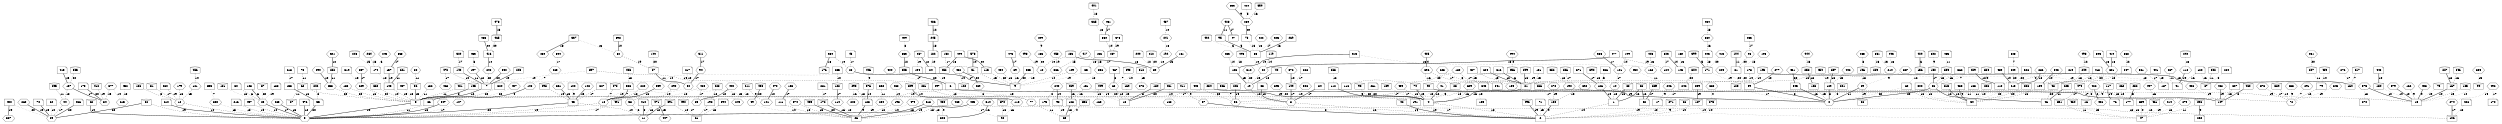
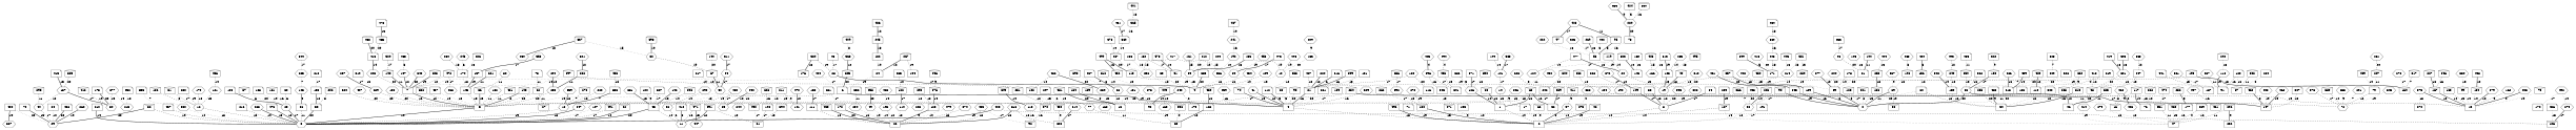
  graph {
    node [shape=hexagon]
    edge [style=dashed]
    32 [shape=cylinder]
    29
    3
    37 [shape=cylinder]
    25
    45 [shape=note]
    11
    48 [shape=cylinder]
    46 [shape=note]
    55 [shape=note]
    60 [shape=note]
    0
    54 [shape=note]
    62 [shape=cylinder]
    5 [shape=cylinder]
    27 [shape=cylinder]
    81 [shape=note]
    59 [shape=note]
    83
    93 [shape=cylinder]
    4 [shape=note]
    2 [shape=note]
    96
    115 [shape=cylinder]
    9 [shape=cylinder]
    144 [shape=cylinder]
    67 [shape=cylinder]
    50
    49
    165
    10
    173 [shape=note]
    34
    116 [shape=note]
    180
    21 [shape=cylinder]
    204
    212 [shape=cylinder]
    39
    213 [shape=note]
    229
    238 [shape=cylinder]
    7 [shape=cylinder]
    248
    207 [shape=cylinder]
    251
    79 [shape=note]
    72
    253
    261 [shape=note]
    78 [shape=note]
    280
    53 [shape=note]
    20
    301
    304 [shape=cylinder]
    242 [shape=note]
    17 [shape=note]
    305 [shape=cylinder]
    6 [shape=note]
    309 [shape=note]
    310
    19
    8
    324 [shape=note]
    326 [shape=note]
    335 [shape=note]
    340
    385 [shape=cylinder]
    137
    44
    395
    400 [shape=note]
    387
    407
    171 [shape=cylinder]
    413
    345 [shape=note]
    431
    438 [shape=cylinder]
    416 [shape=note]
    443 [shape=note]
    56
    449 [shape=cylinder]
    13 [shape=note]
    163
    455 [shape=cylinder]
    26 [shape=cylinder]
    458 [shape=cylinder]
    465 [shape=cylinder]
    466 [shape=note]
    481 [shape=cylinder]
    168
    482
    239
    102 [shape=cylinder]
    77
    499 [shape=note]
    432 [shape=cylinder]
    18
    24 [shape=note]
    35 [shape=note]
    42 [shape=cylinder]
    69
    38 [shape=cylinder]
    75 [shape=cylinder]
    15 [shape=note]
    82
    90 [shape=cylinder]
    98 [shape=note]
    65 [shape=cylinder]
    91 [shape=note]
    118
    135 [shape=cylinder]
    157 [shape=note]
    143 [shape=note]
    188 [shape=note]
    190
    203 [shape=cylinder]
    214
    230 [shape=note]
    12
    254
    259 [shape=note]
    127 [shape=cylinder]
    47 [shape=cylinder]
    260
    267 [shape=cylinder]
    194 [shape=note]
    130 [shape=cylinder]
    272
    308
    313 [shape=note]
    103 [shape=note]
    166
    341 [shape=note]
    1 [shape=note]
    126
    348
    378 [shape=note]
    287 [shape=cylinder]
    256
    240
    384 [shape=note]
    28
    176 [shape=cylinder]
    397 [shape=cylinder]
    231 [shape=cylinder]
    405
    106 [shape=cylinder]
    147 [shape=cylinder]
    408
    412 [shape=cylinder]
    414
    434 [shape=cylinder]
    129 [shape=note]
    453
    336
    462
    477 [shape=note]
    124
    496 [shape=cylinder]
    498
    40 [shape=cylinder]
    105
    111 [shape=note]
    114
    128 [shape=note]
    136 [shape=note]
    174 [shape=note]
    179
    196 [shape=cylinder]
    205 [shape=note]
    219 [shape=note]
    187 [shape=note]
    110 [shape=note]
    220
    222
    227 [shape=cylinder]
    167 [shape=cylinder]
    249 [shape=cylinder]
    159 [shape=note]
    175 [shape=note]
    258 [shape=cylinder]
    138 [shape=cylinder]
    279
    292 [shape=cylinder]
    293 [shape=cylinder]
    123 [shape=note]
    208
    318
    306 [shape=note]
    330
    332 [shape=cylinder]
    337 [shape=cylinder]
    250
    347
    357 [shape=cylinder]
    375
    270 [shape=note]
    390 [shape=cylinder]
    401 [shape=cylinder]
    365 [shape=cylinder]
    360 [shape=note]
    419 [shape=note]
    452 [shape=note]
    215
    480
    58
    85
    483 [shape=cylinder]
    333 [shape=note]
    485
    92 [shape=cylinder]
    495 [shape=cylinder]
    31 [shape=cylinder]
    43 [shape=note]
    84 [shape=note]
    94
    101
    14
    107
    122 [shape=cylinder]
    125 [shape=cylinder]
    139 [shape=cylinder]
    149 [shape=cylinder]
    150 [shape=cylinder]
    152 [shape=cylinder]
    51 [shape=cylinder]
    158
    191 [shape=note]
    198 [shape=note]
    61 [shape=cylinder]
    218 [shape=note]
    153 [shape=note]
    234 [shape=cylinder]
    236 [shape=cylinder]
    255 [shape=note]
    257
    266 [shape=cylinder]
    268 [shape=note]
    274
    164 [shape=cylinder]
    276
    281 [shape=note]
    172 [shape=cylinder]
    311
    314
    320 [shape=note]
    140 [shape=cylinder]
    323 [shape=cylinder]
    146 [shape=note]
    325
    327 [shape=note]
    344
    265
    148
    86 [shape=note]
    358
    361
    369 [shape=cylinder]
    52 [shape=note]
    371 [shape=note]
    373
    388
    396
    343 [shape=note]
    404
    97 [shape=cylinder]
    428
    95 [shape=cylinder]
    451
    472 [shape=cylinder]
    468
    474 [shape=cylinder]
    351 [shape=cylinder]
    475 [shape=note]
    89
    490 [shape=cylinder]
    491 [shape=cylinder]
    492
    170 [shape=note]
    63 [shape=cylinder]
    88 [shape=cylinder]
    113
    120 [shape=note]
    87 [shape=cylinder]
    133
    151
    177 [shape=note]
    181 [shape=cylinder]
    228 [shape=cylinder]
    241
    192
    269 [shape=note]
    286
    299 [shape=cylinder]
    300 [shape=note]
    315 [shape=cylinder]
    329
    155 [shape=note]
    346 [shape=cylinder]
    350 [shape=cylinder]
    359
    362 [shape=note]
    370 [shape=cylinder]
    380
    440
    244
    445 [shape=cylinder]
    454
    459
    469 [shape=cylinder]
    471 [shape=cylinder]
    447
    461 [shape=cylinder]
    497
    36 [shape=cylinder]
    70 [shape=note]
    71 [shape=note]
    74 [shape=cylinder]
    121
    131 [shape=note]
    142
    160 [shape=note]
    161
    169 [shape=cylinder]
    185 [shape=cylinder]
    226 [shape=cylinder]
    312 [shape=cylinder]
    273
    68
    99 [shape=cylinder]
    334
    377
    415 [shape=note]
    417
    423 [shape=cylinder]
    441 [shape=note]
    442
    456 [shape=cylinder]
    464 [shape=cylinder]
    22 [shape=cylinder]
    109
    117 [shape=cylinder]
    76 [shape=note]
    16 [shape=cylinder]
    119 [shape=cylinder]
    134 [shape=cylinder]
    178 [shape=note]
    195 [shape=cylinder]
    154
    199 [shape=note]
    206 [shape=cylinder]
    210 [shape=note]
    216 [shape=note]
    275 [shape=cylinder]
    285
    290
    298 [shape=cylinder]
    342
    349 [shape=cylinder]
    376 [shape=cylinder]
    382 [shape=cylinder]
    389 [shape=cylinder]
    436 [shape=cylinder]
    439 [shape=note]
    457 [shape=note]
    n369 [label=573 shape=note]
    479
    488
    193
    489 [shape=cylinder]
    245 [shape=note]
    182 [shape=note]
    247 [shape=note]
    264
    283
    303 [shape=note]
    307 [shape=note]
    319 [shape=note]
    331
    354 [shape=cylinder]
    374
    381 [shape=cylinder]
    289 [shape=cylinder]
    392
    394 [shape=note]
    426 [shape=note]
    427 [shape=note]
    437 [shape=note]
    444
    478 [shape=note]
    484 [shape=note]
    33 [shape=note]
    41
    156 [shape=cylinder]
    197
    200 [shape=note]
    211 [shape=cylinder]
    141
    224 [shape=note]
    282 [shape=cylinder]
    321
    363
    368
    383 [shape=cylinder]
    112 [shape=note]
    391 [shape=cylinder]
    418 [shape=note]
    429 [shape=cylinder]
    476 [shape=note]
    486 [shape=note]
    493
    73 [shape=note]
    80
    104 [shape=cylinder]
    132
    183 [shape=note]
    221 [shape=cylinder]
    225 [shape=cylinder]
    237
    295 [shape=cylinder]
    296 [shape=cylinder]
    252 [shape=note]
    302 [shape=cylinder]
    352 [shape=note]
    421 [shape=cylinder]
    435 [shape=note]
    450
    246
    64 [shape=note]
    217 [shape=note]
    235 [shape=note]
    262 [shape=cylinder]
    271 [shape=cylinder]
    277
    288 [shape=cylinder]
    294
    372
    379
    398 [shape=cylinder]
    448 [shape=note]
    470
    487 [shape=note]
    66 [shape=cylinder]
    100 [shape=note]
    162
    209
    233
    322 [shape=cylinder]
    353
    364 [shape=cylinder]
    367
    403
    411 [shape=cylinder]
    57
    430 [shape=cylinder]
    433 [shape=note]
    446 [shape=cylinder]
    145 [shape=cylinder]
    184 [shape=cylinder]
    201 [shape=cylinder]
    202 [shape=cylinder]
    263
    284 [shape=note]
    409 [shape=cylinder]
    410 [shape=note]
    422
    406
    460 [shape=cylinder]
    467 [shape=note]
    278 [shape=cylinder]
    291
    317 [shape=cylinder]
    328 [shape=note]
    355 [shape=note]
    366 [shape=cylinder]
    393 [shape=cylinder]
    30 [shape=note]
    108 [shape=note]
    243
    297 [shape=note]
    316 [shape=note]
    402 [shape=cylinder]
    420 [shape=note]
    463 [shape=note]
    23 [shape=cylinder]
    232 [shape=cylinder]
    386 [shape=note]
    399 [shape=cylinder]
    424 [shape=note]
    338
    339 [shape=note]
    356 [shape=cylinder]
    425
    494
    186 [shape=cylinder]
    223
    32 -- 29 [label=20 style=bold]
    32 -- 3 [label=19]
    37 -- 25 [label=20 style=dotted]
    25 -- 3 [label=17 style=bold]
    45 -- 3 [label=20 style=bold]
    45 -- 11 [label=14]
    48 -- 46 [label=20]
    55 -- 3 [label=20 style=bold]
    60 -- 0 [label=20 style=dotted]
    60 -- 54 [label=16]
    62 -- 5 [label=20]
    62 -- 27 [label=11]
    5 -- 3 [label=19 style=bold]
    81 -- 59 [label=20 style=dotted]
    59 -- 0 [label=8 style=bold]
    83 -- 46 [label=12 style=bold]
    83 -- 0 [label=20 style=bold]
    93 -- 4 [label=20]
    4 -- 2 [label=18]
    96 -- 81 [label=20]
    115 -- 9 [label=20]
    144 -- 67 [label=20 style=dotted]
    67 -- 50 [label=11 style=bold]
    50 -- 5 [label=19 style=dotted]
    50 -- 49 [label=15 style=dotted]
    49 -- 26 [label=14 style=dotted]
    165 -- 10 [label=20 style=dotted]
    10 -- 9 [label=15 style=dotted]
    173 -- 34 [label=20 style=bold]
    180 -- 116 [label=20]
    180 -- 21 [label=17]
    21 -- 4 [label=16 style=bold]
    204 -- 59 [label=20 style=dotted]
    212 -- 39 [label=20 style=dotted]
    213 -- 54 [label=20 style=dotted]
    229 -- 5 [label=20]
    238 -- 54 [label=20]
    7 -- 5 [label=12 style=bold]
    248 -- 7 [label=20]
    207 -- 79 [label=11 style=dotted]
    251 -- 207 [label=20]
    79 -- 72 [label=12]
    253 -- 5 [label=20]
    261 -- 4 [label=20 style=dotted]
    78 -- 53 [label=16 style=dotted]
    280 -- 78 [label=20 style=bold]
    53 -- 20 [label=19 style=dotted]
    20 -- 19 [label=15]
    301 -- 48 [label=20]
    304 -- 242 [label=20]
    242 -- 17 [label=17 style=dotted]
    17 -- 2 [label=19 style=dotted]
    305 -- 6 [label=20 style=bold]
    6 -- 5 [label=19]
    6 -- 4 [label=19 style=bold]
    309 -- 213 [label=20 style=dotted]
    310 -- 19 [label=20]
    19 -- 8 [label=12]
    8 -- 2 [label=14]
    324 -- 5 [label=20]
    326 -- 213 [label=20 style=dotted]
    335 -- 9 [label=20 style=bold]
    340 -- 7 [label=20 style=bold]
    385 -- 137 [label=20]
    137 -- 34 [label=17 style=bold]
    137 -- 44 [label=18]
    44 -- 29 [label=17]
    395 -- 8 [label=20]
    400 -- 29 [label=20 style=dotted]
    400 -- 387 [label=19 style=bold]
    407 -- 5 [label=20 style=dotted]
    171 -- 59 [label=19 style=dotted]
    413 -- 171 [label=20 style=dotted]
    345 -- 0 [label=16 style=bold]
    431 -- 345 [label=20 style=bold]
    438 -- 416 [label=20 style=bold]
    416 -- 248 [label=14 style=bold]
    443 -- 56 [label=20]
    56 -- 2 [label=16 style=dotted]
    449 -- 13 [label=20 style=dotted]
    449 -- 163 [label=18]
    455 -- 26 [label=20 style=bold]
    458 -- 49 [label=20 style=bold]
    465 -- 416 [label=20]
    466 -- 29 [label=20 style=bold]
    481 -- 13 [label=20 style=bold]
    481 -- 168 [label=14 style=dotted]
    482 -- 239 [label=20 style=bold]
    482 -- 102 [label=14]
    102 -- 77 [label=15 style=dotted]
    77 -- 65 [label=11]
    499 -- 115 [label=20 style=bold]
    499 -- 432 [label=16 style=bold]
    18 -- 3 [label=19]
    24 -- 6 [label=19 style=dotted]
    35 -- 9 [label=19 style=dotted]
    42 -- 2 [label=19 style=bold]
    69 -- 0 [label=11 style=bold]
    69 -- 38 [label=19]
    75 -- 15 [label=19 style=dotted]
    82 -- 67 [label=19]
    90 -- 0 [label=19 style=bold]
    90 -- 56 [label=17]
    98 -- 65 [label=19 style=dotted]
    118 -- 91 [label=19 style=bold]
    135 -- 10 [label=19]
    135 -- 39 [label=16 style=bold]
    157 -- 143 [label=19 style=bold]
    143 -- 5 [label=15]
    188 -- 25 [label=19 style=dotted]
    190 -- 18 [label=18]
    190 -- 15 [label=19]
    203 -- 7 [label=19 style=bold]
    214 -- 21 [label=16]
    214 -- 91 [label=19 style=dotted]
    230 -- 12 [label=19]
    12 -- 3 [label=13]
    254 -- 26 [label=19 style=dotted]
    259 -- 127 [label=19 style=bold]
    127 -- 2 [label=14]
    127 -- 47 [label=14 style=dotted]
    260 -- 29 [label=19 style=bold]
    267 -- 24 [label=12 style=bold]
    267 -- 194 [label=19]
    130 -- 2 [label=9 style=bold]
    272 -- 130 [label=19]
    308 -- 8 [label=19 style=dotted]
    313 -- 103 [label=19 style=bold]
    313 -- 166 [label=16 style=dotted]
    103 -- 19 [label=15 style=bold]
    1 -- 2 [label=14]
    126 -- 1 [label=14 style=bold]
    348 -- 72 [label=19 style=dotted]
    378 -- 287 [label=19]
    287 -- 256 [label=17 style=dotted]
    256 -- 240 [label=18 style=dotted]
    240 -- 98 [label=14 style=bold]
    240 -- 175 [label=2]
    384 -- 28 [label=19]
    384 -- 176 [label=18 style=bold]
    28 -- 9 [label=17 style=bold]
    28 -- 7 [label=14 style=dotted]
    397 -- 7 [label=19 style=dotted]
    397 -- 231 [label=14]
    231 -- 77 [label=12]
    405 -- 3 [label=19 style=bold]
    405 -- 106 [label=18]
    408 -- 147 [label=19 style=dotted]
    412 -- 34 [label=19]
    414 -- 47 [label=19 style=dotted]
    434 -- 129 [label=19 style=dotted]
    129 -- 0 [label=8 style=bold]
    453 -- 336 [label=19 style=dotted]
    462 -- 147 [label=19 style=bold]
    477 -- 20 [label=18 style=bold]
    477 -- 124 [label=19]
    496 -- 2 [label=19 style=bold]
    498 -- 10 [label=19]
    40 -- 19 [label=18 style=bold]
    105 -- 81 [label=18 style=dotted]
    111 -- 26 [label=18]
    114 -- 26 [label=18 style=dotted]
    128 -- 65 [label=18 style=bold]
    136 -- 35 [label=18 style=dotted]
    174 -- 143 [label=18 style=dotted]
    179 -- 12 [label=18]
    196 -- 69 [label=18 style=dotted]
    205 -- 171 [label=18]
    219 -- 187 [label=18 style=dotted]
    219 -- 110 [label=4]
    220 -- 18 [label=18]
    222 -- 53 [label=18 style=dotted]
    227 -- 167 [label=18 style=bold]
    167 -- 15 [label=14 style=bold]
    249 -- 159 [label=18]
    159 -- 54 [label=16]
    258 -- 138 [label=18 style=bold]
    138 -- 0 [label=15]
    279 -- 47 [label=18 style=dotted]
    292 -- 118 [label=18 style=dotted]
    293 -- 123 [label=18]
    293 -- 208 [label=16 style=dotted]
    123 -- 26 [label=9 style=bold]
    318 -- 26 [label=18 style=bold]
    318 -- 306 [label=18]
    330 -- 3 [label=18 style=dotted]
    332 -- 190 [label=18]
    337 -- 82 [label=15 style=dotted]
    337 -- 250 [label=18 style=bold]
    347 -- 3 [label=18 style=bold]
    357 -- 129 [label=18 style=bold]
    375 -- 15 [label=10 style=bold]
    375 -- 270 [label=18 style=dotted]
    390 -- 126 [label=18 style=dotted]
    401 -- 365 [label=18]
    365 -- 360 [label=16 style=dotted]
    360 -- 287 [label=14]
    419 -- 301 [label=18 style=bold]
    452 -- 215 [label=18 style=dotted]
    480 -- 58 [label=18 style=dotted]
    480 -- 85 [label=17]
    58 -- 11 [label=6]
    483 -- 333 [label=18]
    333 -- 18 [label=7 style=bold]
    485 -- 26 [label=18]
    485 -- 92 [label=17 style=dotted]
    495 -- 103 [label=18 style=dotted]
    31 -- 12 [label=17]
    43 -- 28 [label=17]
    84 -- 8 [label=17 style=bold]
    94 -- 50 [label=17 style=bold]
    101 -- 14 [label=17]
    14 -- 1 [label=13]
    107 -- 3 [label=17 style=dotted]
    122 -- 114 [label=17 style=bold]
    125 -- 0 [label=17 style=dotted]
    139 -- 4 [label=17 style=dotted]
    149 -- 8 [label=17 style=bold]
    150 -- 83 [label=17 style=bold]
    152 -- 51 [label=17]
    51 -- 9 [label=15]
    158 -- 111 [label=17 style=bold]
    191 -- 2 [label=17 style=dotted]
    198 -- 61 [label=17]
    218 -- 153 [label=17 style=dotted]
    153 -- 55 [label=16 style=bold]
    234 -- 5 [label=17]
    234 -- 147 [label=17 style=bold]
-   236 -- 190 [label=17]
+   236 -- 392 [label=17]
    255 -- 96 [label=17]
    257 -- 229 [label=17 style=bold]
    266 -- 130 [label=17 style=dotted]
    268 -- 149 [label=17]
    274 -- 106 [label=17 style=bold]
    276 -- 164 [label=17 style=dotted]
    281 -- 172 [label=17 style=dotted]
    172 -- 26 [label=16 style=bold]
    311 -- 94 [label=17 style=bold]
-   314 -- 306 [label=16 style=bold]
+   314 -- 306 [label=17 style=bold]
    320 -- 140 [label=17]
    140 -- 7 [label=11 style=bold]
    323 -- 124 [label=17 style=dotted]
    323 -- 146 [label=14 style=bold]
    325 -- 53 [label=17 style=dotted]
    327 -- 45 [label=17]
    344 -- 265 [label=17 style=dotted]
    265 -- 148 [label=7 style=dotted]
    148 -- 86 [label=4 style=bold]
    86 -- 3 [label=11]
    358 -- 157 [label=17 style=bold]
    361 -- 187 [label=17]
    369 -- 52 [label=17 style=bold]
    371 -- 126 [label=17 style=bold]
    373 -- 72 [label=17]
    388 -- 101 [label=17 style=bold]
    396 -- 341 [label=17]
    396 -- 343 [label=16]
    404 -- 6 [label=17 style=dotted]
    428 -- 97 [label=17 style=bold]
    428 -- 95 [label=11 style=bold]
    95 -- 53 [label=5 style=bold]
    451 -- 360 [label=17 style=bold]
    472 -- 7 [label=10]
    472 -- 468 [label=17]
    474 -- 351 [label=17]
    351 -- 47 [label=11]
    475 -- 89 [label=17 style=bold]
    89 -- 9 [label=16 style=dotted]
    490 -- 61 [label=17 style=dotted]
    491 -- 3 [label=17]
    492 -- 274 [label=14 style=dotted]
    492 -- 170 [label=17 style=dotted]
    63 -- 1 [label=16 style=bold]
    63 -- 52 [label=16 style=bold]
    88 -- 1 [label=16 style=bold]
    113 -- 92 [label=16 style=dotted]
    120 -- 91 [label=16]
    120 -- 87 [label=16 style=dotted]
    133 -- 5 [label=16]
    151 -- 13 [label=14 style=dotted]
    151 -- 98 [label=16]
    177 -- 47 [label=16 style=dotted]
    181 -- 25 [label=16 style=dotted]
    228 -- 198 [label=16]
    241 -- 192 [label=16 style=dotted]
    192 -- 39 [label=10 style=dotted]
    269 -- 53 [label=16 style=bold]
    286 -- 213 [label=16 style=bold]
    299 -- 21 [label=16 style=bold]
    300 -- 54 [label=16 style=dotted]
    315 -- 54 [label=16 style=bold]
    329 -- 4 [label=16]
    329 -- 155 [label=13 style=dotted]
    346 -- 167 [label=16]
    350 -- 280 [label=16]
    359 -- 18 [label=16 style=bold]
    362 -- 83 [label=16]
    370 -- 92 [label=16]
    380 -- 205 [label=16]
    440 -- 85 [label=10 style=bold]
    440 -- 244 [label=16 style=dotted]
    445 -- 214 [label=16 style=dotted]
    454 -- 9 [label=16]
    459 -- 4 [label=16]
    469 -- 128 [label=16 style=bold]
    471 -- 11 [label=16]
    471 -- 447 [label=15 style=bold]
    461 -- 47 [label=12 style=dotted]
    497 -- 461 [label=16]
    36 -- 5 [label=15 style=bold]
    70 -- 29 [label=15 style=bold]
    71 -- 2 [label=15 style=dotted]
    74 -- 4 [label=15 style=bold]
    121 -- 12 [label=15]
    131 -- 21 [label=15]
    142 -- 45 [label=15 style=bold]
    160 -- 146 [label=15 style=dotted]
    161 -- 39 [label=15 style=bold]
    169 -- 13 [label=15 style=dotted]
    185 -- 15 [label=15]
    226 -- 174 [label=15 style=dotted]
    312 -- 273 [label=15 style=dotted]
    312 -- 68 [label=14 style=dotted]
    68 -- 13 [label=12]
    99 -- 15 [label=14 style=dotted]
    334 -- 99 [label=15 style=dotted]
    377 -- 34 [label=15]
    377 -- 215 [label=14 style=dotted]
    415 -- 137 [label=15 style=bold]
    417 -- 256 [label=15]
    417 -- 336 [label=15]
    423 -- 166 [label=15]
    441 -- 187 [label=15]
    442 -- 129 [label=15]
    456 -- 341 [label=15]
    456 -- 126 [label=19 style=dotted]
    464 -- 47 [label=15 style=dotted]
    22 -- 3 [label=14 style=bold]
    109 -- 9 [label=14]
    117 -- 76 [label=14 style=bold]
    117 -- 16 [label=9]
    119 -- 20 [label=14]
    134 -- 15 [label=14 style=dotted]
    178 -- 59 [label=14]
    195 -- 164 [label=13 style=bold]
    195 -- 154 [label=14]
    154 -- 5 [label=13 style=dotted]
    154 -- 72 [label=13]
    199 -- 101 [label=14]
    206 -- 56 [label=14 style=bold]
    210 -- 3 [label=14 style=bold]
    216 -- 3 [label=14]
    275 -- 2 [label=14 style=dotted]
    285 -- 103 [label=14]
    290 -- 58 [label=14]
    298 -- 45 [label=14]
    342 -- 159 [label=14 style=bold]
    349 -- 113 [label=14 style=bold]
    376 -- 123 [label=14 style=bold]
    382 -- 5 [label=14]
    389 -- 72 [label=14]
    436 -- 121 [label=14]
    439 -- 213 [label=14 style=bold]
    457 -- 3 [label=14]
    n369 -- 51 [label=14 style=bold]
    479 -- 26 [label=14 style=dotted]
    488 -- 193 [label=14 style=dotted]
    193 -- 26 [label=12]
    489 -- 79 [label=14 style=dotted]
    245 -- 182 [label=13 style=bold]
    182 -- 24 [label=10 style=dotted]
    247 -- 48 [label=13]
    264 -- 174 [label=13]
    283 -- 3 [label=13 style=bold]
    303 -- 301 [label=13 style=bold]
    307 -- 147 [label=13]
    319 -- 229 [label=13 style=dotted]
    331 -- 45 [label=13 style=bold]
    354 -- 83 [label=13]
    374 -- 26 [label=13]
    381 -- 214 [label=13 style=dotted]
    381 -- 289 [label=13 style=dotted]
    392 -- 130 [label=13]
    394 -- 61 [label=13]
    426 -- 106 [label=13 style=dotted]
    427 -- 21 [label=13]
    437 -- 5 [label=13 style=dotted]
    444 -- 258 [label=13]
    478 -- 465 [label=13 style=bold]
    484 -- 380 [label=13]
    33 -- 8 [label=12 style=bold]
    41 -- 4 [label=12 style=bold]
    156 -- 60 [label=12 style=dotted]
    197 -- 7 [label=12 style=bold]
    200 -- 39 [label=12 style=dotted]
    211 -- 198 [label=12 style=dotted]
    211 -- 141 [label=9]
    224 -- 21 [label=12 style=bold]
    282 -- 253 [label=11 style=bold]
    321 -- 282 [label=12 style=bold]
    363 -- 305 [label=12 style=bold]
    368 -- 247 [label=12]
    383 -- 112 [label=12 style=dotted]
    112 -- 4 [label=5 style=bold]
    391 -- 11 [label=12 style=bold]
    391 -- 61 [label=10]
    418 -- 48 [label=12]
    429 -- 83 [label=7 style=dotted]
    429 -- 110 [label=12 style=bold]
    476 -- 3 [label=12 style=bold]
    486 -- 245 [label=12 style=bold]
    493 -- 249 [label=12]
    73 -- 62 [label=11]
    80 -- 36 [label=11]
    104 -- 81 [label=11 style=bold]
    132 -- 5 [label=11]
    183 -- 0 [label=11 style=dotted]
    183 -- 16 [label=11 style=dotted]
    221 -- 143 [label=11 style=bold]
    225 -- 46 [label=11 style=bold]
    237 -- 91 [label=11]
    295 -- 44 [label=11]
    296 -- 47 [label=11]
    296 -- 252 [label=9 style=bold]
    302 -- 87 [label=11]
    352 -- 254 [label=11]
    421 -- 5 [label=11]
    435 -- 354 [label=11 style=dotted]
    450 -- 246 [label=11 style=dotted]
    246 -- 17 [label=9]
    64 -- 29 [label=10 style=dotted]
    217 -- 50 [label=10 style=dotted]
    235 -- 122 [label=10]
    262 -- 76 [label=10 style=dotted]
    271 -- 2 [label=10 style=dotted]
    277 -- 59 [label=10 style=bold]
    288 -- 54 [label=10 style=dotted]
    294 -- 253 [label=10 style=bold]
    372 -- 149 [label=10 style=bold]
    379 -- 15 [label=10 style=bold]
    398 -- 82 [label=10 style=bold]
    448 -- 134 [label=10 style=bold]
    470 -- 141 [label=10 style=bold]
    487 -- 241 [label=10]
    66 -- 2 [label=9 style=dotted]
    100 -- 45 [label=9]
    162 -- 15 [label=9]
    209 -- 165 [label=9 style=dotted]
    233 -- 72 [label=9 style=dotted]
    322 -- 150 [label=9 style=dotted]
    353 -- 280 [label=9 style=bold]
    364 -- 288 [label=9]
    367 -- 69 [label=9 style=dotted]
    403 -- 15 [label=9 style=bold]
    411 -- 57 [label=9]
    57 -- 2 [label=8 style=bold]
    430 -- 306 [label=9]
    433 -- 54 [label=9 style=bold]
    446 -- 376 [label=9 style=dotted]
    145 -- 5 [label=8 style=bold]
    184 -- 13 [label=8 style=bold]
    201 -- 0 [label=8 style=dotted]
    202 -- 55 [label=8]
    263 -- 196 [label=8]
    284 -- 87 [label=8 style=dotted]
    409 -- 363 [label=8 style=dotted]
    410 -- 11 [label=8 style=bold]
    422 -- 16 [label=8]
    422 -- 406 [label=2 style=bold]
    460 -- 147 [label=8 style=bold]
    467 -- 68 [label=8 style=bold]
    278 -- 18 [label=7]
    291 -- 72 [label=7 style=dotted]
    317 -- 164 [label=7]
    328 -- 309 [label=7]
    355 -- 330 [label=7 style=dotted]
    366 -- 56 [label=7 style=dotted]
    393 -- 68 [label=7 style=dotted]
    30 -- 25 [label=6]
    108 -- 25 [label=6 style=bold]
    243 -- 174 [label=6 style=dotted]
    297 -- 77 [label=6 style=dotted]
    316 -- 21 [label=6 style=bold]
    402 -- 53 [label=6 style=dotted]
    420 -- 156 [label=6 style=bold]
    463 -- 197 [label=6]
    23 -- 4 [label=5 style=dotted]
    232 -- 177 [label=5 style=bold]
    386 -- 126 [label=5]
    399 -- 171 [label=5 style=bold]
    424 -- 280 [label=5 style=dotted]
    338 -- 275 [label=4 style=dotted]
    339 -- 47 [label=4]
    356 -- 65 [label=4]
    425 -- 396 [label=4 style=bold]
    494 -- 456 [label=4]
    186 -- 12 [label=3]
    223 -- 154 [label=3]
  }
